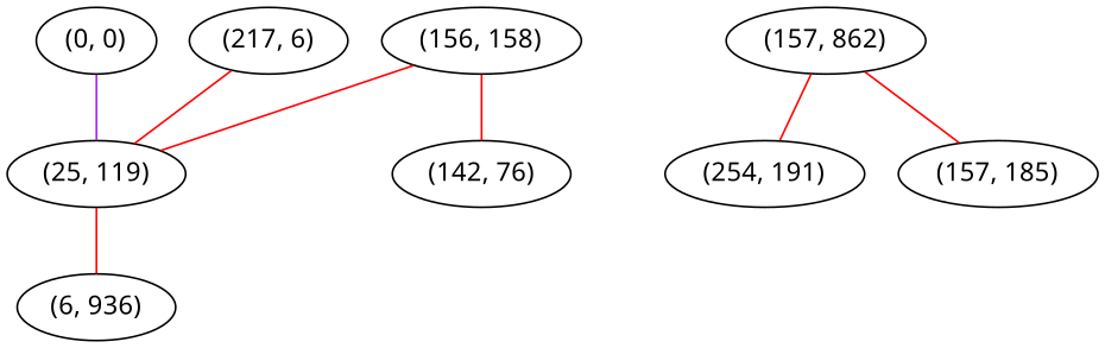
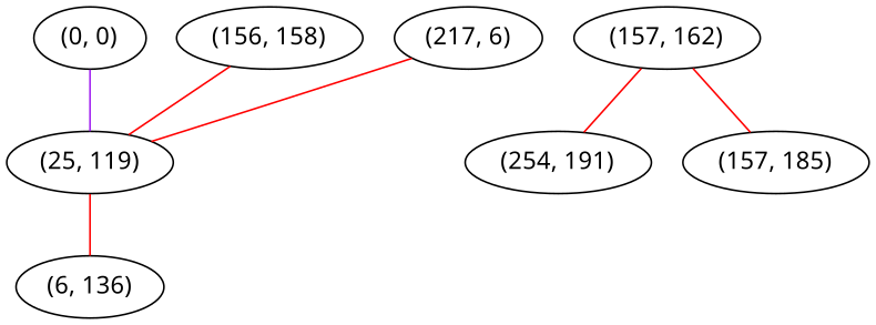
  graph {
    fontname="Noto Sans"
    node [fontname="Noto Sans"]
    edge [color=red fontname="Noto Sans" weight=1]
    "(0, 0)"
    "(25, 119)"
-   "(6, 136)" [label="(6, 936)"]
+   "(6, 136)"
    "(156, 158)"
-   "(142, 76)"
-   "(157, 162)" [label="(157, 862)"]
+   "(157, 162)"
    "(254, 191)"
    n8 [label="(157, 185)"]
    "(217, 6)"
    "(0, 0)" -- "(25, 119)" [color=purple weight=4]
    "(25, 119)" -- "(6, 136)"
    "(156, 158)" -- "(25, 119)"
-   "(156, 158)" -- "(142, 76)"
    "(157, 162)" -- "(254, 191)"
    "(157, 162)" -- n8
    "(217, 6)" -- "(25, 119)"
  }
